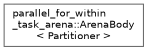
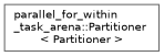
  digraph {
    rankdir=LR
-   n1 [color=grey40 fillcolor=white fontname=Helvetica fontsize=10 height=0.2 label="parallel_for_within\l_task_arena::ArenaBody\l\< Partitioner \>" shape=box style=filled width=0.4]
+   n1 [color=grey40 fillcolor=white fontname=Helvetica fontsize=10 height=0.2 label="parallel_for_within\l_task_arena::Partitioner\l\< Partitioner \>" shape=box style=filled width=0.4]
  }
